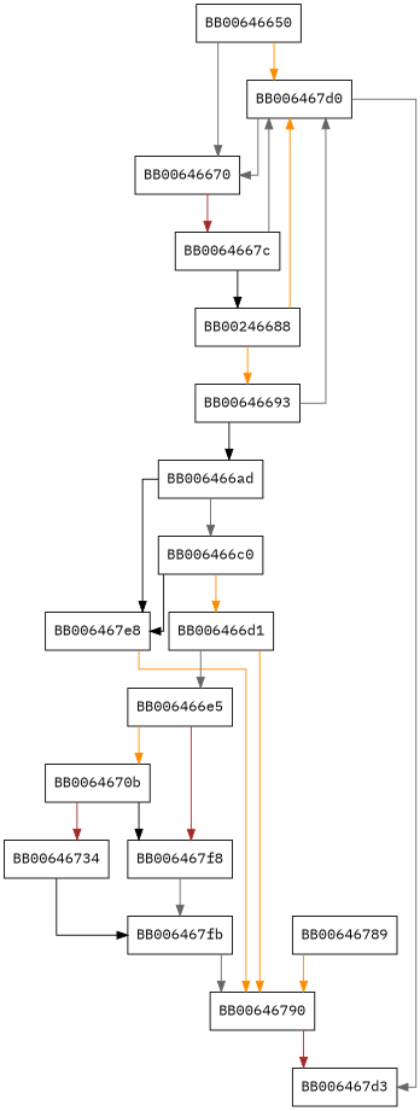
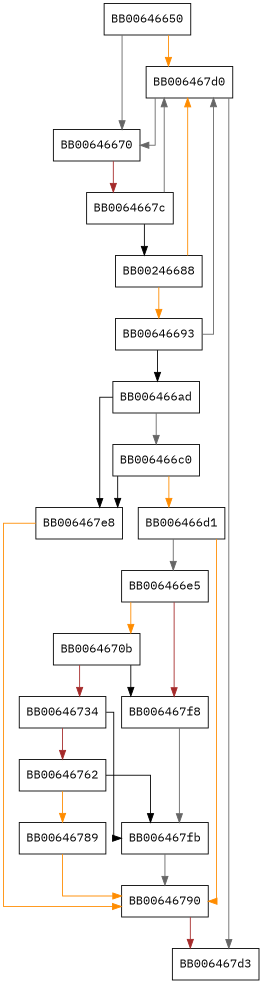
  digraph {
    fontname="IBM Plex Mono"
    splines=ortho
    node [fontname="IBM Plex Mono" shape=box]
    edge [color=darkorange fontname="IBM Plex Mono"]
    BB00646650
    BB006467d0
    BB00646670
    BB006467d3
    BB0064667c
    n6 [label=BB00246688]
    BB00646693
    BB006466ad
    BB006467e8
    BB006466c0
    BB00646790
    BB006466d1
    BB006466e5
    BB006467f8
    BB0064670b
    BB006467fb
    BB00646734
+   BB00646762
    BB00646789
    BB00646650 -> BB006467d0
    BB00646650 -> BB00646670 [color=gray40]
    BB006467d0 -> BB00646670 [color=gray40]
    BB006467d0 -> BB006467d3 [color=gray40]
    BB00646670 -> BB0064667c [color=brown]
    BB0064667c -> BB006467d0 [color=gray40]
    BB0064667c -> n6 [color=black]
    n6 -> BB006467d0
    n6 -> BB00646693
    BB00646693 -> BB006467d0 [color=gray40]
    BB00646693 -> BB006466ad [color=black]
    BB006466ad -> BB006467e8 [color=black]
    BB006466ad -> BB006466c0 [color=gray40]
    BB006467e8 -> BB00646790
    BB006466c0 -> BB006467e8 [color=black]
    BB006466c0 -> BB006466d1
    BB00646790 -> BB006467d3 [color=brown]
    BB006466d1 -> BB00646790
    BB006466d1 -> BB006466e5 [color=gray40]
    BB006466e5 -> BB006467f8 [color=brown]
    BB006466e5 -> BB0064670b
    BB006467f8 -> BB006467fb [color=gray40]
    BB0064670b -> BB006467f8 [color=black]
    BB0064670b -> BB00646734 [color=brown]
    BB006467fb -> BB00646790 [color=gray40]
    BB00646734 -> BB006467fb [color=black]
+   BB00646734 -> BB00646762 [color=brown]
+   BB00646762 -> BB006467fb [color=black]
+   BB00646762 -> BB00646789
    BB00646789 -> BB00646790
  }
